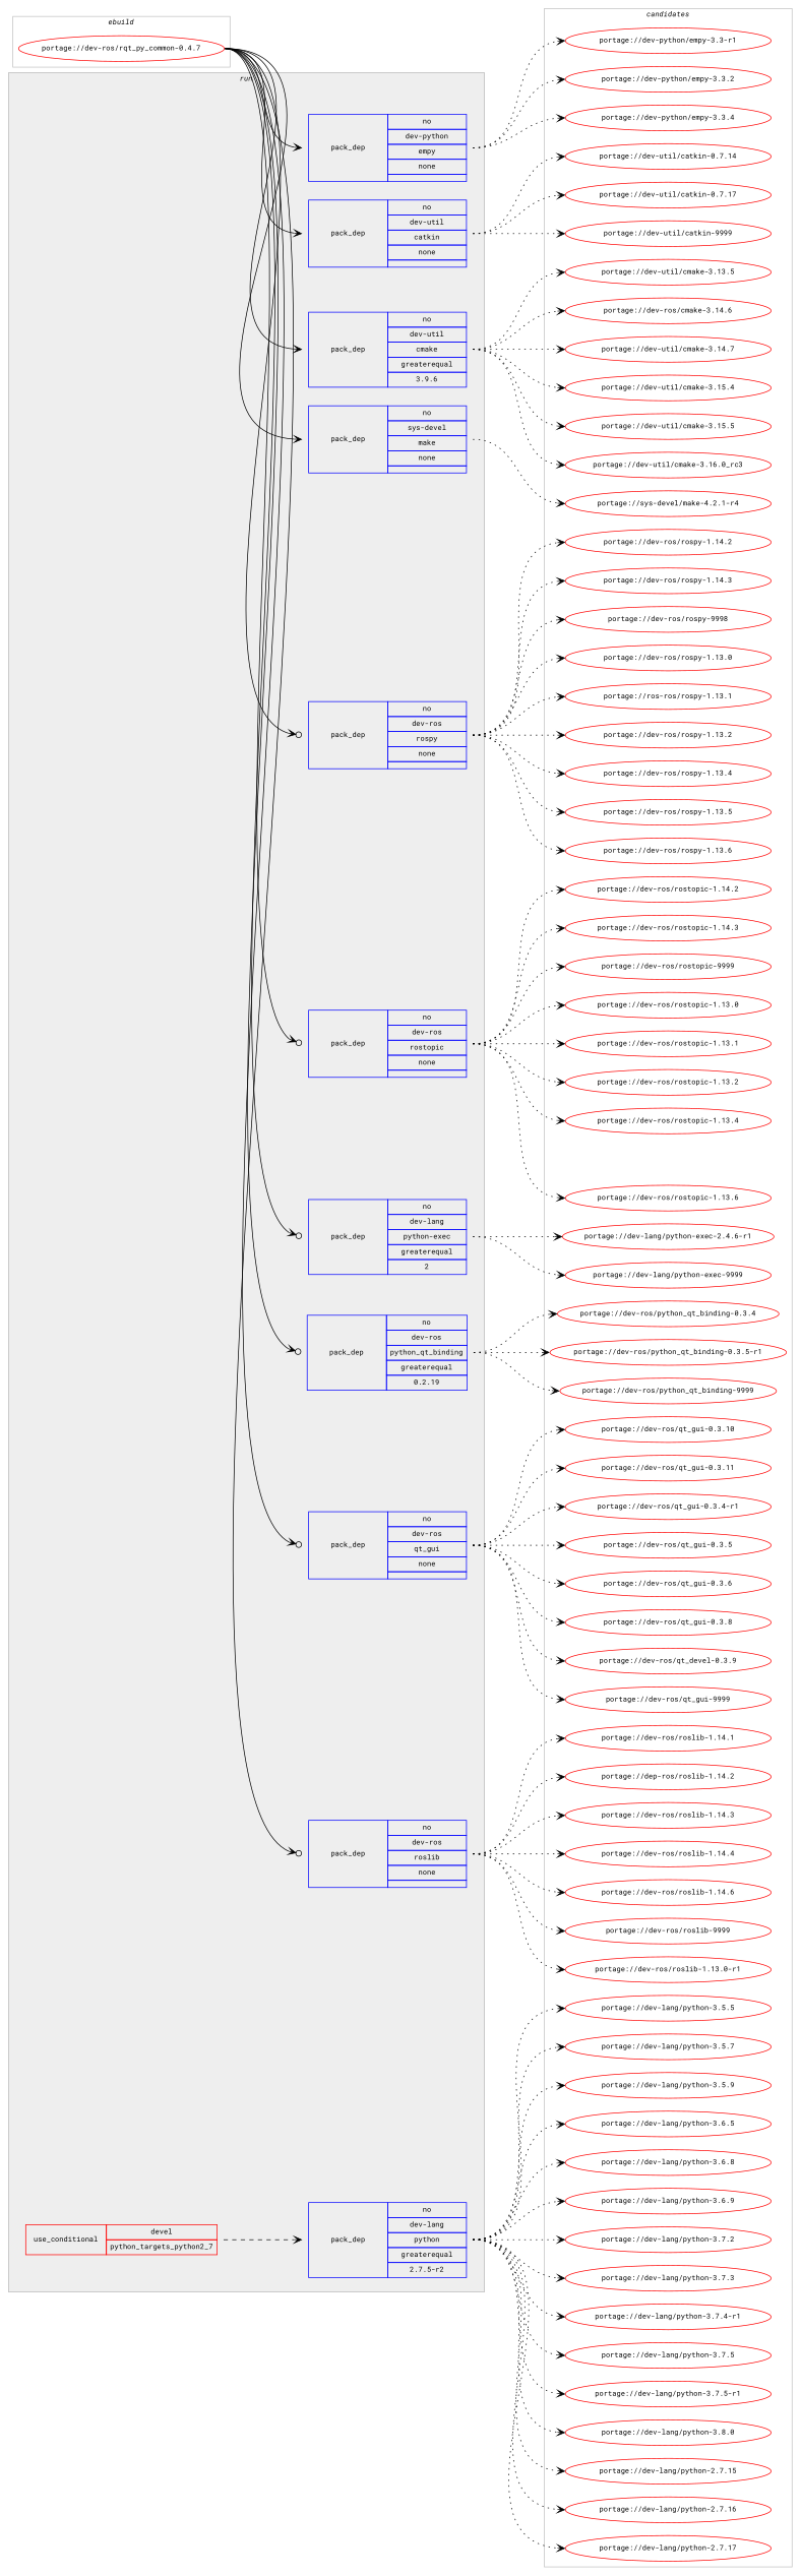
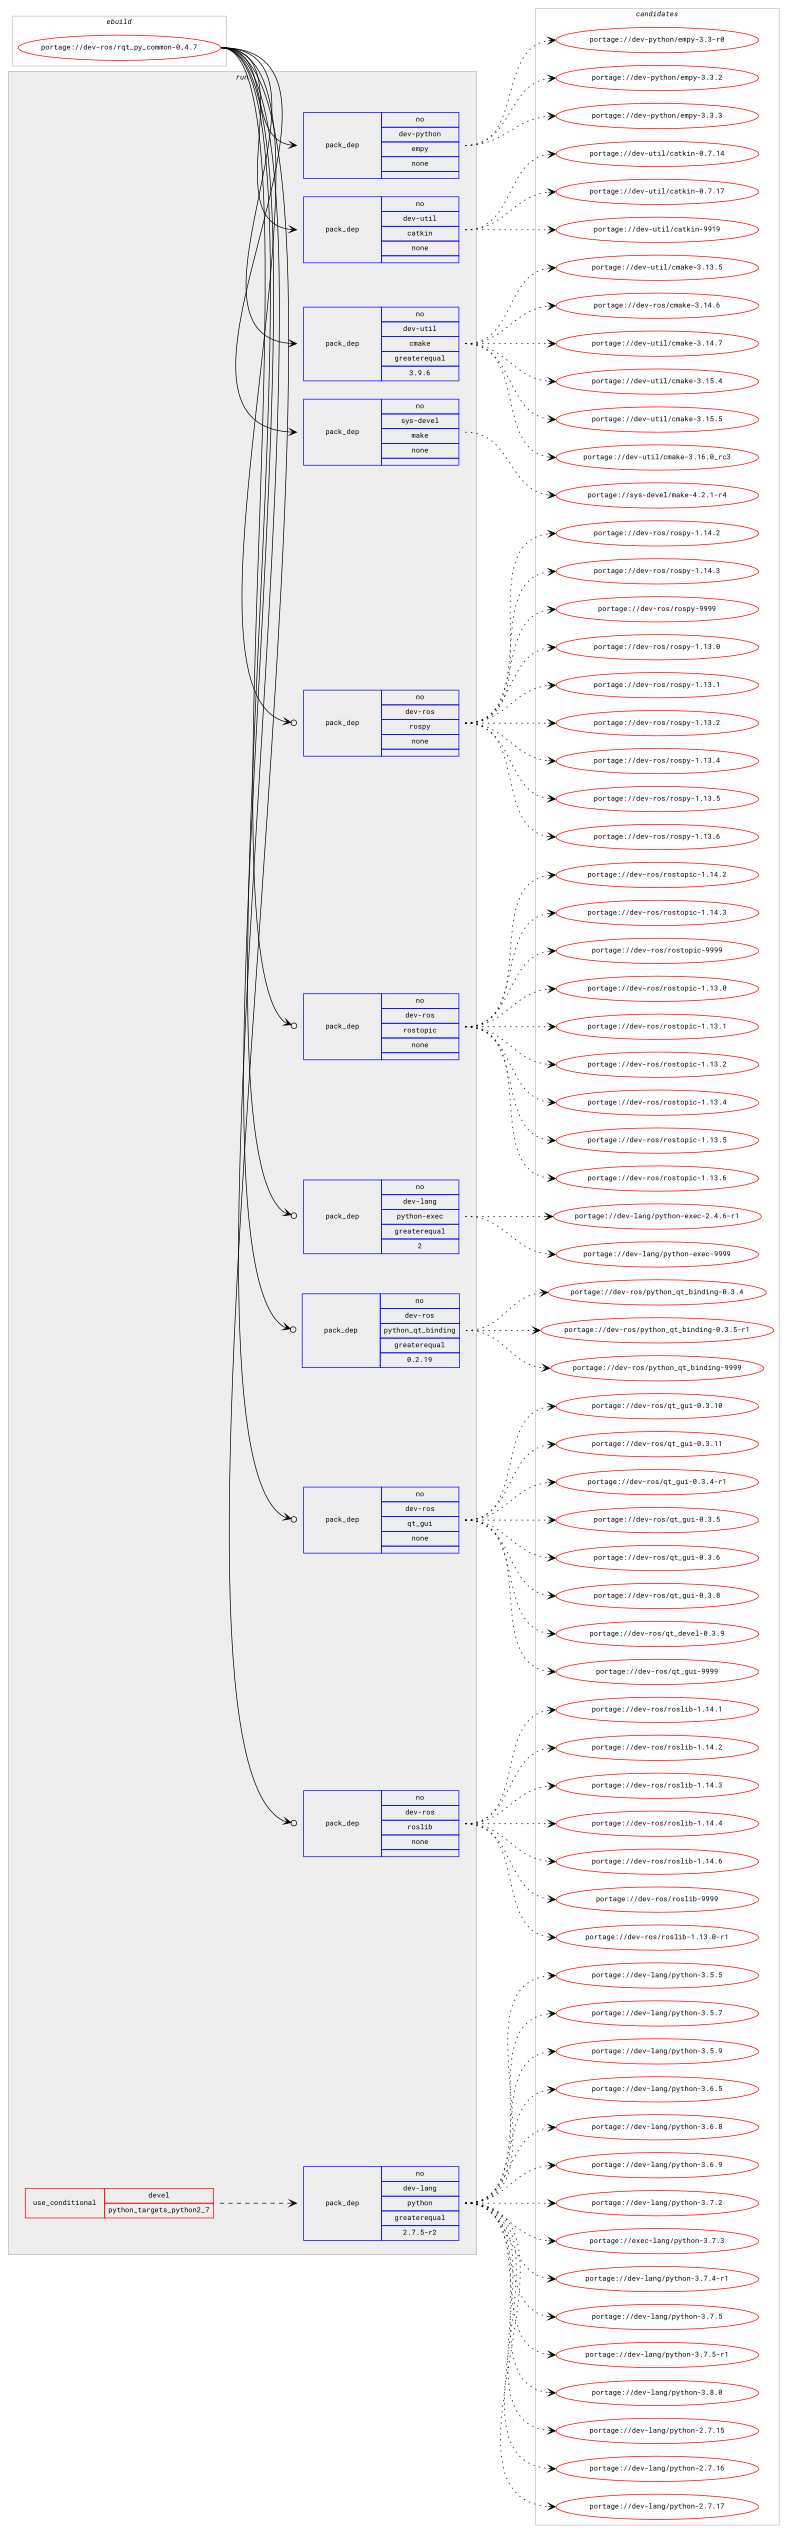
  digraph {
    compound=true
    concentrate=true
    fontname="Roboto Mono"
    fontsize=10
    newrank=true
    rankdir=LR
    ranksep=1.5
    node [color=red fontname="Roboto Mono" fontsize=10]
    edge [arrowhead=vee fontname="Roboto Mono" headport=w style=dotted tailport=e weight=100]
    n1 [label="portage://dev-ros/rqt_py_common-0.4.7" width=4]
    n2 [color=blue label=<<TABLE BORDER="0" CELLBORDER="1" CELLSPACING="0" CELLPADDING="4" WIDTH="220"><TR><TD ROWSPAN="6" CELLPADDING="30">pack_dep</TD></TR><TR><TD WIDTH="110">no</TD></TR><TR><TD>dev-python</TD></TR><TR><TD>empy</TD></TR><TR><TD>none</TD></TR><TR><TD></TD></TR></TABLE>> shape=none]
    n3 [color=blue label=<<TABLE BORDER="0" CELLBORDER="1" CELLSPACING="0" CELLPADDING="4" WIDTH="220"><TR><TD ROWSPAN="6" CELLPADDING="30">pack_dep</TD></TR><TR><TD WIDTH="110">no</TD></TR><TR><TD>dev-util</TD></TR><TR><TD>catkin</TD></TR><TR><TD>none</TD></TR><TR><TD></TD></TR></TABLE>> shape=none]
    n4 [color=blue label=<<TABLE BORDER="0" CELLBORDER="1" CELLSPACING="0" CELLPADDING="4" WIDTH="220"><TR><TD ROWSPAN="6" CELLPADDING="30">pack_dep</TD></TR><TR><TD WIDTH="110">no</TD></TR><TR><TD>dev-util</TD></TR><TR><TD>cmake</TD></TR><TR><TD>greaterequal</TD></TR><TR><TD>3.9.6</TD></TR></TABLE>> shape=none]
    n5 [color=blue label=<<TABLE BORDER="0" CELLBORDER="1" CELLSPACING="0" CELLPADDING="4" WIDTH="220"><TR><TD ROWSPAN="6" CELLPADDING="30">pack_dep</TD></TR><TR><TD WIDTH="110">no</TD></TR><TR><TD>sys-devel</TD></TR><TR><TD>make</TD></TR><TR><TD>none</TD></TR><TR><TD></TD></TR></TABLE>> shape=none]
    n6 [color=blue label=<<TABLE BORDER="0" CELLBORDER="1" CELLSPACING="0" CELLPADDING="4" WIDTH="220"><TR><TD ROWSPAN="6" CELLPADDING="30">pack_dep</TD></TR><TR><TD WIDTH="110">no</TD></TR><TR><TD>dev-lang</TD></TR><TR><TD>python</TD></TR><TR><TD>greaterequal</TD></TR><TR><TD>2.7.5-r2</TD></TR></TABLE>> shape=none]
    n7 [label=<<TABLE BORDER="0" CELLBORDER="1" CELLSPACING="0" CELLPADDING="4"><TR><TD ROWSPAN="3" CELLPADDING="10">use_conditional</TD></TR><TR><TD>devel</TD></TR><TR><TD>python_targets_python2_7</TD></TR></TABLE>> shape=none]
    n8 [color=blue label=<<TABLE BORDER="0" CELLBORDER="1" CELLSPACING="0" CELLPADDING="4" WIDTH="220"><TR><TD ROWSPAN="6" CELLPADDING="30">pack_dep</TD></TR><TR><TD WIDTH="110">no</TD></TR><TR><TD>dev-ros</TD></TR><TR><TD>rostopic</TD></TR><TR><TD>none</TD></TR><TR><TD></TD></TR></TABLE>> shape=none]
    n9 [color=blue label=<<TABLE BORDER="0" CELLBORDER="1" CELLSPACING="0" CELLPADDING="4" WIDTH="220"><TR><TD ROWSPAN="6" CELLPADDING="30">pack_dep</TD></TR><TR><TD WIDTH="110">no</TD></TR><TR><TD>dev-lang</TD></TR><TR><TD>python-exec</TD></TR><TR><TD>greaterequal</TD></TR><TR><TD>2</TD></TR></TABLE>> shape=none]
    n10 [color=blue label=<<TABLE BORDER="0" CELLBORDER="1" CELLSPACING="0" CELLPADDING="4" WIDTH="220"><TR><TD ROWSPAN="6" CELLPADDING="30">pack_dep</TD></TR><TR><TD WIDTH="110">no</TD></TR><TR><TD>dev-ros</TD></TR><TR><TD>python_qt_binding</TD></TR><TR><TD>greaterequal</TD></TR><TR><TD>0.2.19</TD></TR></TABLE>> shape=none]
    n11 [color=blue label=<<TABLE BORDER="0" CELLBORDER="1" CELLSPACING="0" CELLPADDING="4" WIDTH="220"><TR><TD ROWSPAN="6" CELLPADDING="30">pack_dep</TD></TR><TR><TD WIDTH="110">no</TD></TR><TR><TD>dev-ros</TD></TR><TR><TD>qt_gui</TD></TR><TR><TD>none</TD></TR><TR><TD></TD></TR></TABLE>> shape=none]
    n12 [color=blue label=<<TABLE BORDER="0" CELLBORDER="1" CELLSPACING="0" CELLPADDING="4" WIDTH="220"><TR><TD ROWSPAN="6" CELLPADDING="30">pack_dep</TD></TR><TR><TD WIDTH="110">no</TD></TR><TR><TD>dev-ros</TD></TR><TR><TD>roslib</TD></TR><TR><TD>none</TD></TR><TR><TD></TD></TR></TABLE>> shape=none]
    n13 [color=blue label=<<TABLE BORDER="0" CELLBORDER="1" CELLSPACING="0" CELLPADDING="4" WIDTH="220"><TR><TD ROWSPAN="6" CELLPADDING="30">pack_dep</TD></TR><TR><TD WIDTH="110">no</TD></TR><TR><TD>dev-ros</TD></TR><TR><TD>rospy</TD></TR><TR><TD>none</TD></TR><TR><TD></TD></TR></TABLE>> shape=none]
-   n14 [label="portage://dev-python/empy-3.3-r1" width=4]
+   n14 [label="portage://dev-python/empy-3.3-r0" width=4]
    n15 [label="portage://dev-python/empy-3.3.2" width=4]
-   n16 [label="portage://dev-python/empy-3.3.4" width=4]
+   n16 [label="portage://dev-python/empy-3.3.3" width=4]
    n17 [label="portage://dev-util/catkin-0.7.14" width=4]
    n18 [label="portage://dev-util/catkin-0.7.17" width=4]
-   n19 [label="portage://dev-util/catkin-9999" width=4]
+   n19 [label="portage://dev-util/catkin-9919" width=4]
    n20 [label="portage://dev-util/cmake-3.13.5" width=4]
    n21 [label="portage://dev-ros/cmake-3.14.6" width=4]
    n22 [label="portage://dev-util/cmake-3.14.7" width=4]
    n23 [label="portage://dev-util/cmake-3.15.4" width=4]
    n24 [label="portage://dev-util/cmake-3.15.5" width=4]
    n25 [label="portage://dev-util/cmake-3.16.0_rc3" width=4]
    n26 [label="portage://dev-lang/python-2.7.15" width=4]
    n27 [label="portage://dev-lang/python-2.7.16" width=4]
    n28 [label="portage://dev-lang/python-2.7.17" width=4]
    n29 [label="portage://dev-lang/python-3.5.5" width=4]
    n30 [label="portage://dev-lang/python-3.5.7" width=4]
    n31 [label="portage://dev-lang/python-3.5.9" width=4]
    n32 [label="portage://dev-lang/python-3.6.5" width=4]
    n33 [label="portage://dev-lang/python-3.6.8" width=4]
    n34 [label="portage://dev-lang/python-3.6.9" width=4]
    n35 [label="portage://dev-lang/python-3.7.2" width=4]
-   n36 [label="portage://dev-lang/python-3.7.3" width=4]
+   n36 [label="portage://exec-lang/python-3.7.3" width=4]
    n37 [label="portage://dev-lang/python-3.7.4-r1" width=4]
    n38 [label="portage://dev-lang/python-3.7.5" width=4]
    n39 [label="portage://dev-lang/python-3.7.5-r1" width=4]
    n40 [label="portage://dev-lang/python-3.8.0" width=4]
    n41 [label="portage://sys-devel/make-4.2.1-r4" width=4]
    n42 [label="portage://dev-lang/python-exec-2.4.6-r1" width=4]
    n43 [label="portage://dev-lang/python-exec-9999" width=4]
    n44 [label="portage://dev-ros/python_qt_binding-0.3.4" width=4]
    n45 [label="portage://dev-ros/python_qt_binding-0.3.5-r1" width=4]
    n46 [label="portage://dev-ros/python_qt_binding-9999" width=4]
    n47 [label="portage://dev-ros/qt_gui-0.3.10" width=4]
    n48 [label="portage://dev-ros/qt_gui-0.3.11" width=4]
    n49 [label="portage://dev-ros/qt_gui-0.3.4-r1" width=4]
    n50 [label="portage://dev-ros/qt_gui-0.3.5" width=4]
    n51 [label="portage://dev-ros/qt_gui-0.3.6" width=4]
    n52 [label="portage://dev-ros/qt_gui-0.3.8" width=4]
    n53 [label="portage://dev-ros/qt_devel-0.3.9" width=4]
    n54 [label="portage://dev-ros/qt_gui-9999" width=4]
    n55 [label="portage://dev-ros/roslib-1.13.0-r1" width=4]
    n56 [label="portage://dev-ros/roslib-1.14.1" width=4]
-   n57 [label="portage://dep-ros/roslib-1.14.2" width=4]
+   n57 [label="portage://dev-ros/roslib-1.14.2" width=4]
    n58 [label="portage://dev-ros/roslib-1.14.3" width=4]
    n59 [label="portage://dev-ros/roslib-1.14.4" width=4]
    n60 [label="portage://dev-ros/roslib-1.14.6" width=4]
    n61 [label="portage://dev-ros/roslib-9999" width=4]
    n62 [label="portage://dev-ros/rospy-1.13.0" width=4]
-   n63 [label="portage://ros-ros/rospy-1.13.1" width=4]
+   n63 [label="portage://dev-ros/rospy-1.13.1" width=4]
    n64 [label="portage://dev-ros/rospy-1.13.2" width=4]
    n65 [label="portage://dev-ros/rospy-1.13.4" width=4]
    n66 [label="portage://dev-ros/rospy-1.13.5" width=4]
    n67 [label="portage://dev-ros/rospy-1.13.6" width=4]
    n68 [label="portage://dev-ros/rospy-1.14.2" width=4]
    n69 [label="portage://dev-ros/rospy-1.14.3" width=4]
-   n70 [label="portage://dev-ros/rospy-9998" width=4]
+   n70 [label="portage://dev-ros/rospy-9999" width=4]
    n71 [label="portage://dev-ros/rostopic-1.13.0" width=4]
    n72 [label="portage://dev-ros/rostopic-1.13.1" width=4]
    n73 [label="portage://dev-ros/rostopic-1.13.2" width=4]
    n74 [label="portage://dev-ros/rostopic-1.13.4" width=4]
+   n75 [label="portage://dev-ros/rostopic-1.13.5" width=4]
    n76 [label="portage://dev-ros/rostopic-1.13.6" width=4]
    n77 [label="portage://dev-ros/rostopic-1.14.2" width=4]
    n78 [label="portage://dev-ros/rostopic-1.14.3" width=4]
    n79 [label="portage://dev-ros/rostopic-9999" width=4]
    subgraph cluster_1 {
      color=gray
      label=<<i>ebuild</i>>
      rank=same
      n1
    }
    subgraph cluster_2 {
      color=gray
      label=<<i>dependencies</i>>
      subgraph cluster_3 {
        color=gray
        fillcolor="#eeeeee"
        label=<<i>compile</i>>
        style=filled
        subgraph sub_4 {
          color=gray
          fillcolor="#eeeeee"
          label=<<i>compile</i>>
          style=filled
          n2
        }
        subgraph sub_5 {
          color=gray
          fillcolor="#eeeeee"
          label=<<i>compile</i>>
          style=filled
          n3
        }
        subgraph sub_6 {
          color=gray
          fillcolor="#eeeeee"
          label=<<i>compile</i>>
          style=filled
          n4
        }
        subgraph sub_7 {
          color=gray
          fillcolor="#eeeeee"
          label=<<i>compile</i>>
          style=filled
          n5
        }
      }
      subgraph cluster_8 {
        color=gray
        fillcolor="#eeeeee"
        label=<<i>compile and run</i>>
        style=filled
        subgraph sub_9 {
          color=gray
          fillcolor="#eeeeee"
          label=<<i>compile and run</i>>
          style=filled
          n7
          subgraph sub_10 {
            color=gray
            fillcolor="#eeeeee"
            label=<<i>compile and run</i>>
            style=filled
            n6
          }
        }
        subgraph sub_11 {
          color=gray
          fillcolor="#eeeeee"
          label=<<i>compile and run</i>>
          style=filled
          n8
        }
        subgraph sub_12 {
          color=gray
          fillcolor="#eeeeee"
          label=<<i>compile and run</i>>
          style=filled
          n9
        }
        subgraph sub_13 {
          color=gray
          fillcolor="#eeeeee"
          label=<<i>compile and run</i>>
          style=filled
          n10
        }
        subgraph sub_14 {
          color=gray
          fillcolor="#eeeeee"
          label=<<i>compile and run</i>>
          style=filled
          n11
        }
        subgraph sub_15 {
          color=gray
          fillcolor="#eeeeee"
          label=<<i>compile and run</i>>
          style=filled
          n12
        }
        subgraph sub_16 {
          color=gray
          fillcolor="#eeeeee"
          label=<<i>compile and run</i>>
          style=filled
          n13
        }
      }
      subgraph cluster_17 {
        color=gray
        fillcolor="#eeeeee"
        label=<<i>run</i>>
        style=filled
      }
    }
    subgraph cluster_18 {
      color=gray
      label=<<i>candidates</i>>
      rank=same
      subgraph sub_19 {
        color=black
        label=<<i>candidates</i>>
        nodesep=1
        rank=same
        n14
        n15
        n16
      }
      subgraph sub_20 {
        color=black
        label=<<i>candidates</i>>
        nodesep=1
        rank=same
        n17
        n18
        n19
      }
      subgraph sub_21 {
        color=black
        label=<<i>candidates</i>>
        nodesep=1
        rank=same
        n20
        n21
        n22
        n23
        n24
        n25
      }
      subgraph sub_22 {
        color=black
        label=<<i>candidates</i>>
        nodesep=1
        rank=same
        n26
        n27
        n28
        n29
        n30
        n31
        n32
        n33
        n34
        n35
        n36
        n37
        n38
        n39
        n40
      }
      subgraph sub_23 {
        color=black
        label=<<i>candidates</i>>
        nodesep=1
        rank=same
        n41
      }
      subgraph sub_24 {
        color=black
        label=<<i>candidates</i>>
        nodesep=1
        rank=same
        n42
        n43
      }
      subgraph sub_25 {
        color=black
        label=<<i>candidates</i>>
        nodesep=1
        rank=same
        n44
        n45
        n46
      }
      subgraph sub_26 {
        color=black
        label=<<i>candidates</i>>
        nodesep=1
        rank=same
        n47
        n48
        n49
        n50
        n51
        n52
        n53
        n54
      }
      subgraph sub_27 {
        color=black
        label=<<i>candidates</i>>
        nodesep=1
        rank=same
        n55
        n56
        n57
        n58
        n59
        n60
        n61
      }
      subgraph sub_28 {
        color=black
        label=<<i>candidates</i>>
        nodesep=1
        rank=same
        n62
        n63
        n64
        n65
        n66
        n67
        n68
        n69
        n70
      }
      subgraph sub_29 {
        color=black
        label=<<i>candidates</i>>
        nodesep=1
        rank=same
        n71
        n72
        n73
        n74
+       n75
        n76
        n77
        n78
        n79
      }
    }
    n1 -> n2 [style=solid weight=20]
    n1 -> n3 [style=solid weight=20]
    n1 -> n4 [style=solid weight=20]
    n1 -> n5 [style=solid weight=20]
    n1 -> n8 [arrowhead=odotvee style=solid weight=20]
    n1 -> n9 [arrowhead=odotvee style=solid weight=20]
    n1 -> n10 [arrowhead=odotvee style=solid weight=20]
    n1 -> n11 [arrowhead=odotvee style=solid weight=20]
    n1 -> n12 [arrowhead=odotvee style=solid weight=20]
    n1 -> n13 [arrowhead=odotvee style=solid weight=20]
    n2 -> n14
    n2 -> n15
    n2 -> n16
    n3 -> n17
    n3 -> n18
    n3 -> n19
    n4 -> n20
    n4 -> n21
    n4 -> n22
    n4 -> n23
    n4 -> n24
    n4 -> n25
    n5 -> n41
    n6 -> n26
    n6 -> n27
    n6 -> n28
    n6 -> n29
    n6 -> n30
    n6 -> n31
    n6 -> n32
    n6 -> n33
    n6 -> n34
    n6 -> n35
    n6 -> n36
    n6 -> n37
    n6 -> n38
    n6 -> n39
    n6 -> n40
    n7 -> n6 [style=dashed weight=20]
    n8 -> n71
    n8 -> n72
    n8 -> n73
    n8 -> n74
+   n8 -> n75
    n8 -> n76
    n8 -> n77
    n8 -> n78
    n8 -> n79
    n9 -> n42
    n9 -> n43
    n10 -> n44
    n10 -> n45
    n10 -> n46
    n11 -> n47
    n11 -> n48
    n11 -> n49
    n11 -> n50
    n11 -> n51
    n11 -> n52
    n11 -> n53
    n11 -> n54
    n12 -> n55
    n12 -> n56
    n12 -> n57
    n12 -> n58
    n12 -> n59
    n12 -> n60
    n12 -> n61
    n13 -> n62
    n13 -> n63
    n13 -> n64
    n13 -> n65
    n13 -> n66
    n13 -> n67
    n13 -> n68
    n13 -> n69
    n13 -> n70
  }
